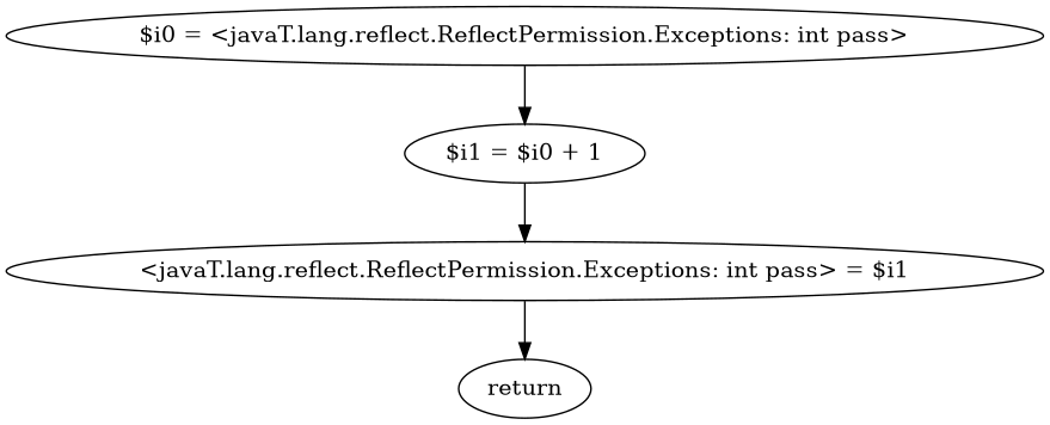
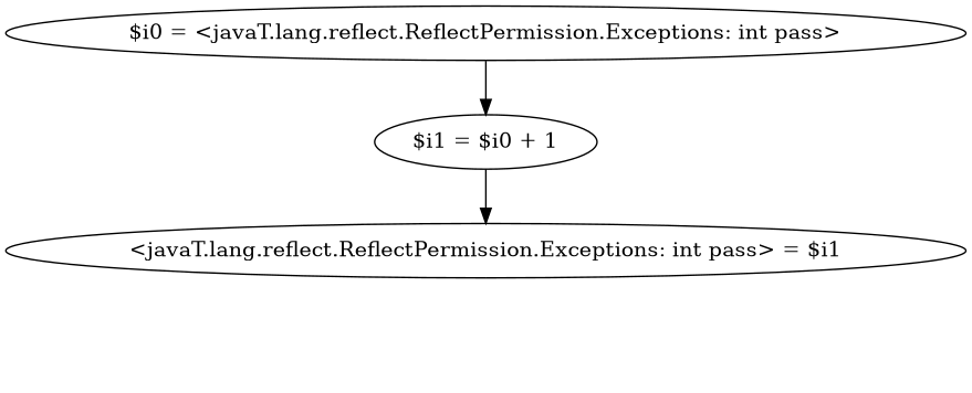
  digraph {
    "$i0 = <javaT.lang.reflect.ReflectPermission.Exceptions: int pass>"
    "$i1 = $i0 + 1"
    "<javaT.lang.reflect.ReflectPermission.Exceptions: int pass> = $i1"
-   return
    "$i0 = <javaT.lang.reflect.ReflectPermission.Exceptions: int pass>" -> "$i1 = $i0 + 1"
    "$i1 = $i0 + 1" -> "<javaT.lang.reflect.ReflectPermission.Exceptions: int pass> = $i1"
-   "<javaT.lang.reflect.ReflectPermission.Exceptions: int pass> = $i1" -> return
  }
